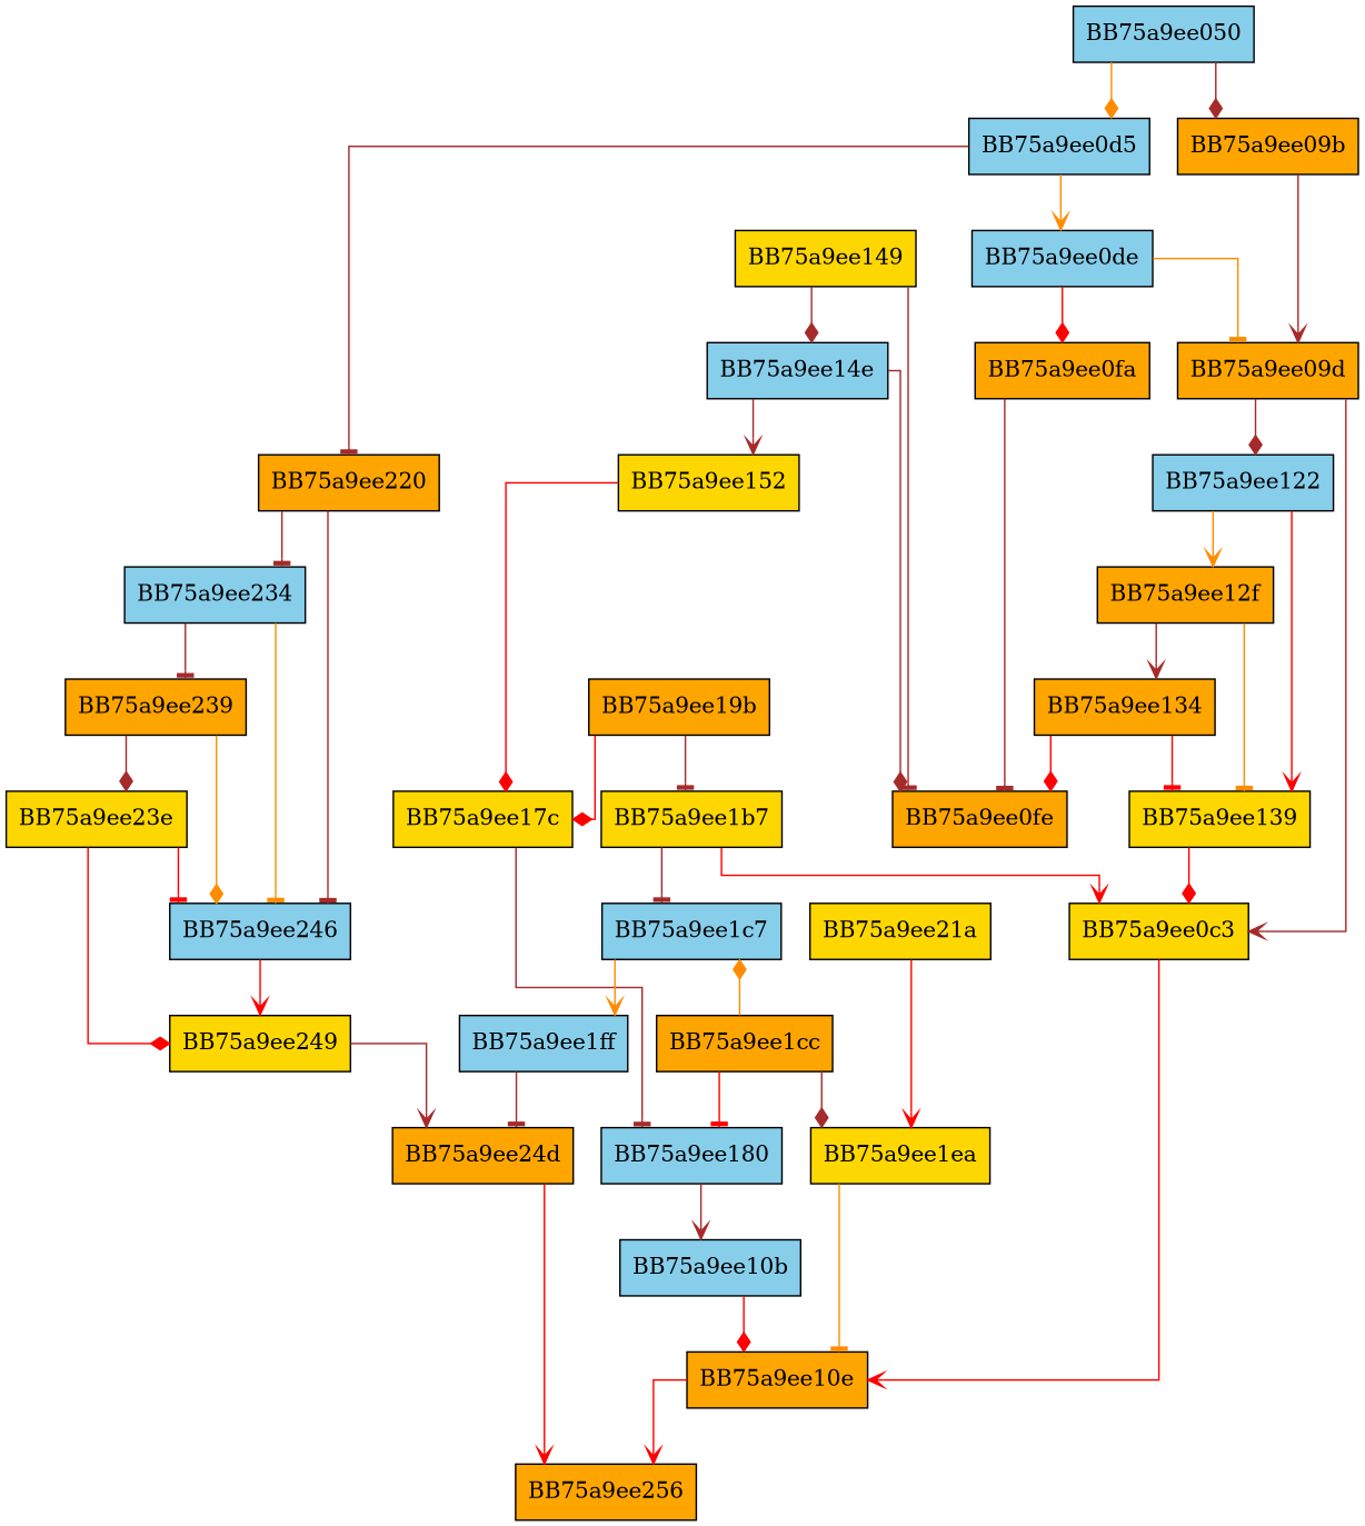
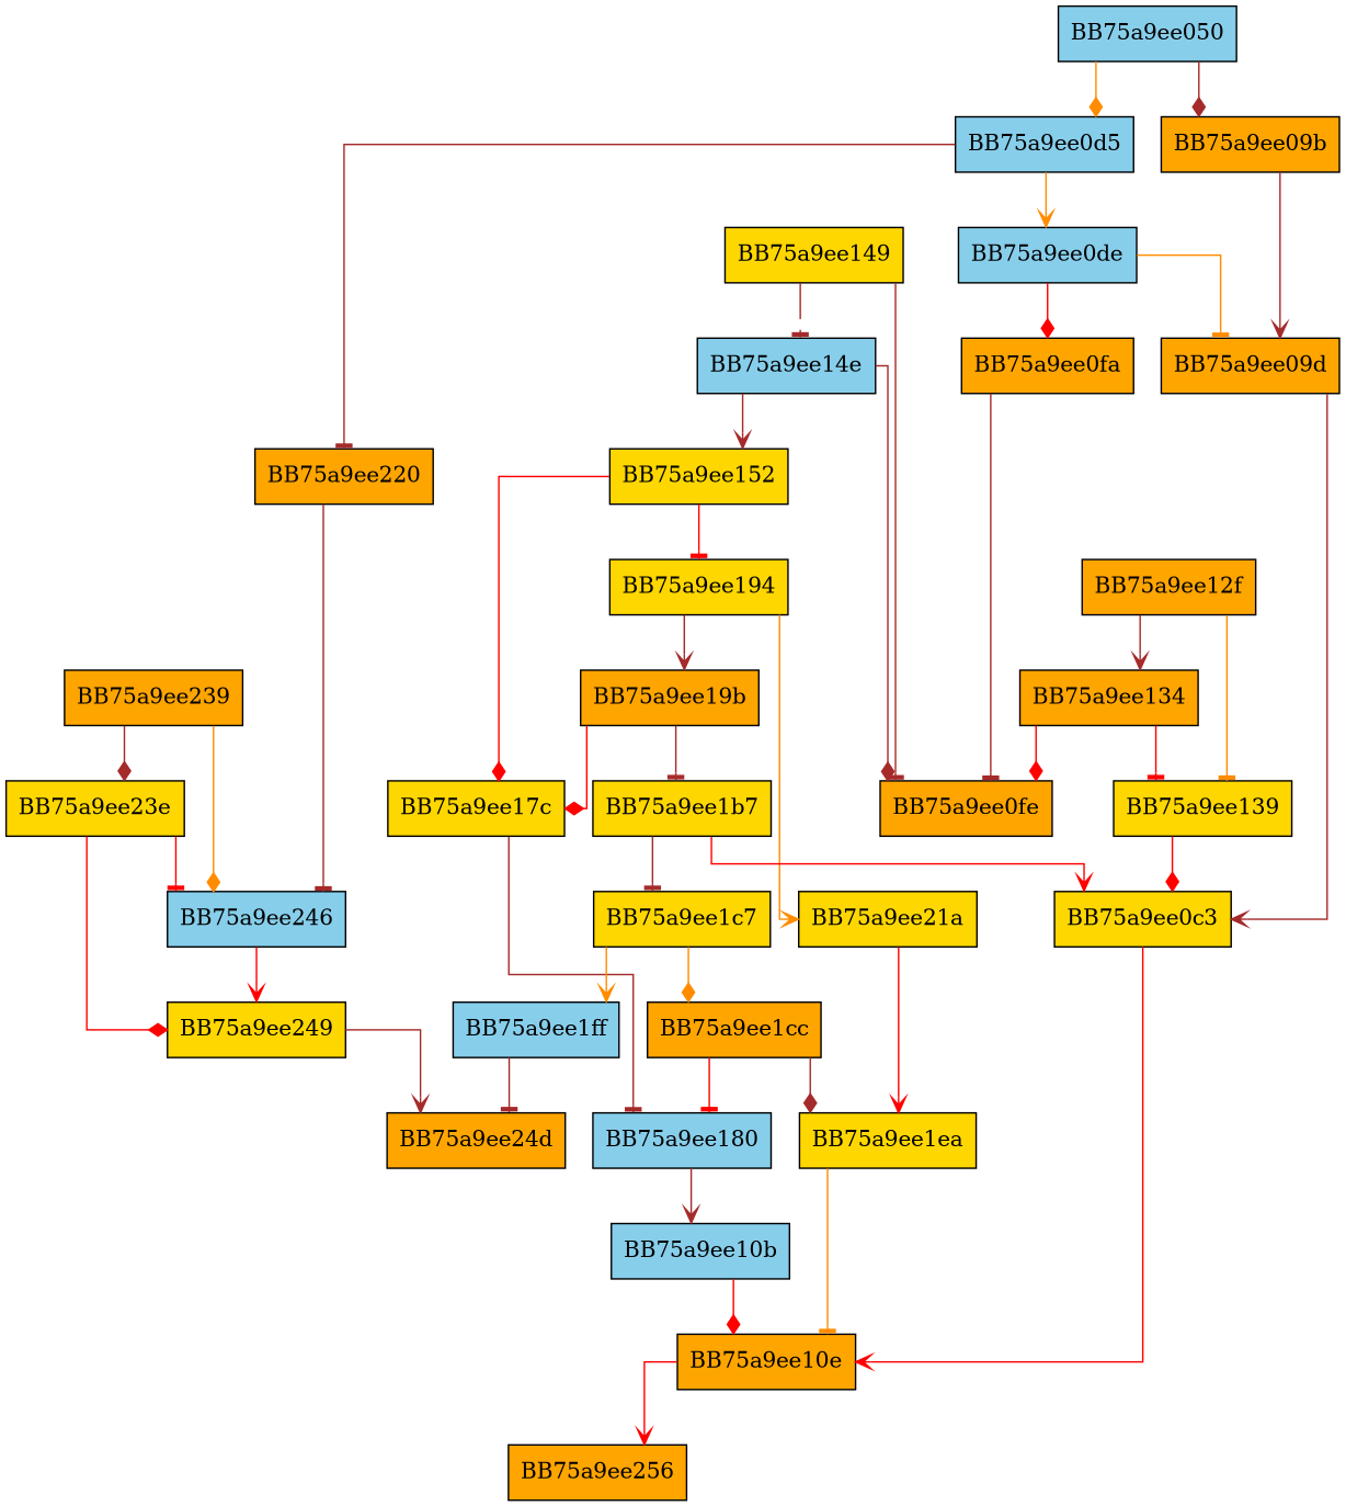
  digraph {
    splines=ortho
    node [fillcolor=orange shape=box style=filled]
    edge [arrowhead=tee color=brown]
    BB75a9ee050 [fillcolor=skyblue]
    BB75a9ee0d5 [fillcolor=skyblue]
    BB75a9ee09b
    BB75a9ee220
    BB75a9ee0de [fillcolor=skyblue]
    BB75a9ee09d
    BB75a9ee246 [fillcolor=skyblue]
-   BB75a9ee234 [fillcolor=skyblue]
    BB75a9ee0fa
-   BB75a9ee122 [fillcolor=skyblue]
    BB75a9ee0c3 [fillcolor=gold]
    BB75a9ee139 [fillcolor=gold]
    BB75a9ee12f
    BB75a9ee10e
    BB75a9ee134
    BB75a9ee256
    BB75a9ee249 [fillcolor=gold]
    BB75a9ee239
    BB75a9ee0fe
    BB75a9ee10b [fillcolor=skyblue]
    BB75a9ee149 [fillcolor=gold]
    BB75a9ee14e [fillcolor=skyblue]
    BB75a9ee152 [fillcolor=gold]
+   BB75a9ee194 [fillcolor=gold]
    BB75a9ee17c [fillcolor=gold]
    BB75a9ee21a [fillcolor=gold]
    BB75a9ee19b
    BB75a9ee180 [fillcolor=skyblue]
    BB75a9ee1ea [fillcolor=gold]
    BB75a9ee1b7 [fillcolor=gold]
-   BB75a9ee1c7 [fillcolor=skyblue]
+   BB75a9ee1c7 [fillcolor=gold]
    BB75a9ee1ff [fillcolor=skyblue]
    BB75a9ee1cc
    BB75a9ee24d
    BB75a9ee23e [fillcolor=gold]
    BB75a9ee050 -> BB75a9ee0d5 [arrowhead=diamond color=darkorange]
    BB75a9ee050 -> BB75a9ee09b [arrowhead=diamond]
    BB75a9ee0d5 -> BB75a9ee220
    BB75a9ee0d5 -> BB75a9ee0de [arrowhead=vee color=darkorange]
    BB75a9ee09b -> BB75a9ee09d [arrowhead=vee]
    BB75a9ee220 -> BB75a9ee246
-   BB75a9ee220 -> BB75a9ee234
    BB75a9ee0de -> BB75a9ee09d [color=darkorange]
    BB75a9ee0de -> BB75a9ee0fa [arrowhead=diamond color=red]
-   BB75a9ee09d -> BB75a9ee122 [arrowhead=diamond]
    BB75a9ee09d -> BB75a9ee0c3 [arrowhead=vee]
    BB75a9ee246 -> BB75a9ee249 [arrowhead=vee color=red]
-   BB75a9ee234 -> BB75a9ee246 [color=darkorange]
-   BB75a9ee234 -> BB75a9ee239
    BB75a9ee0fa -> BB75a9ee0fe
-   BB75a9ee122 -> BB75a9ee139 [arrowhead=vee color=red]
-   BB75a9ee122 -> BB75a9ee12f [arrowhead=vee color=darkorange]
    BB75a9ee0c3 -> BB75a9ee10e [arrowhead=vee color=red]
    BB75a9ee139 -> BB75a9ee0c3 [arrowhead=diamond color=red]
    BB75a9ee12f -> BB75a9ee139 [color=darkorange]
    BB75a9ee12f -> BB75a9ee134 [arrowhead=vee]
    BB75a9ee10e -> BB75a9ee256 [arrowhead=vee color=red]
    BB75a9ee134 -> BB75a9ee139 [color=red]
    BB75a9ee134 -> BB75a9ee0fe [arrowhead=diamond color=red]
    BB75a9ee249 -> BB75a9ee24d [arrowhead=vee]
    BB75a9ee239 -> BB75a9ee246 [arrowhead=diamond color=darkorange]
    BB75a9ee239 -> BB75a9ee23e [arrowhead=diamond]
    BB75a9ee10b -> BB75a9ee10e [arrowhead=diamond color=red]
    BB75a9ee149 -> BB75a9ee0fe
-   BB75a9ee149 -> BB75a9ee14e [arrowhead=diamond]
+   BB75a9ee149 -> BB75a9ee14e
    BB75a9ee14e -> BB75a9ee0fe [arrowhead=diamond]
    BB75a9ee14e -> BB75a9ee152 [arrowhead=vee]
+   BB75a9ee152 -> BB75a9ee194 [color=red]
    BB75a9ee152 -> BB75a9ee17c [arrowhead=diamond color=red]
+   BB75a9ee194 -> BB75a9ee21a [arrowhead=vee color=darkorange]
+   BB75a9ee194 -> BB75a9ee19b [arrowhead=vee]
    BB75a9ee17c -> BB75a9ee180
    BB75a9ee21a -> BB75a9ee1ea [arrowhead=vee color=red]
    BB75a9ee19b -> BB75a9ee17c [arrowhead=diamond color=red]
    BB75a9ee19b -> BB75a9ee1b7
    BB75a9ee180 -> BB75a9ee10b [arrowhead=vee]
    BB75a9ee1ea -> BB75a9ee10e [color=darkorange]
    BB75a9ee1b7 -> BB75a9ee0c3 [arrowhead=vee color=red]
    BB75a9ee1b7 -> BB75a9ee1c7
    BB75a9ee1c7 -> BB75a9ee1ff [arrowhead=vee color=darkorange]
-   BB75a9ee1cc -> BB75a9ee1c7 [arrowhead=diamond color=darkorange]
+   BB75a9ee1c7 -> BB75a9ee1cc [arrowhead=diamond color=darkorange]
    BB75a9ee1ff -> BB75a9ee24d
    BB75a9ee1cc -> BB75a9ee180 [color=red]
    BB75a9ee1cc -> BB75a9ee1ea [arrowhead=diamond]
-   BB75a9ee24d -> BB75a9ee256 [arrowhead=vee color=red]
    BB75a9ee23e -> BB75a9ee246 [color=red]
    BB75a9ee23e -> BB75a9ee249 [arrowhead=diamond color=red]
  }
